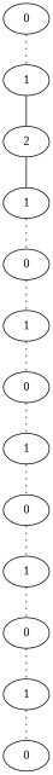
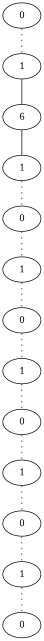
  graph {
    fontname="Liberation Serif"
    node [fontname="Liberation Serif"]
    edge [style=dotted fontname="Liberation Serif"]
    n1 [label=0]
    n2 [label=1]
-   n3 [label=2]
+   n3 [label=6]
    n4 [label=1]
    n5 [label=0]
    n6 [label=1]
    n7 [label=0]
    n8 [label=1]
    n9 [label=0]
    n10 [label=1]
    n11 [label=0]
    n12 [label=1]
    n13 [label=0]
    n1 -- n2
    n2 -- n3 [style=""]
    n3 -- n4 [style=""]
    n4 -- n5
    n5 -- n6
    n6 -- n7
    n7 -- n8
    n8 -- n9
    n9 -- n10
    n10 -- n11
    n11 -- n12
    n12 -- n13
  }
